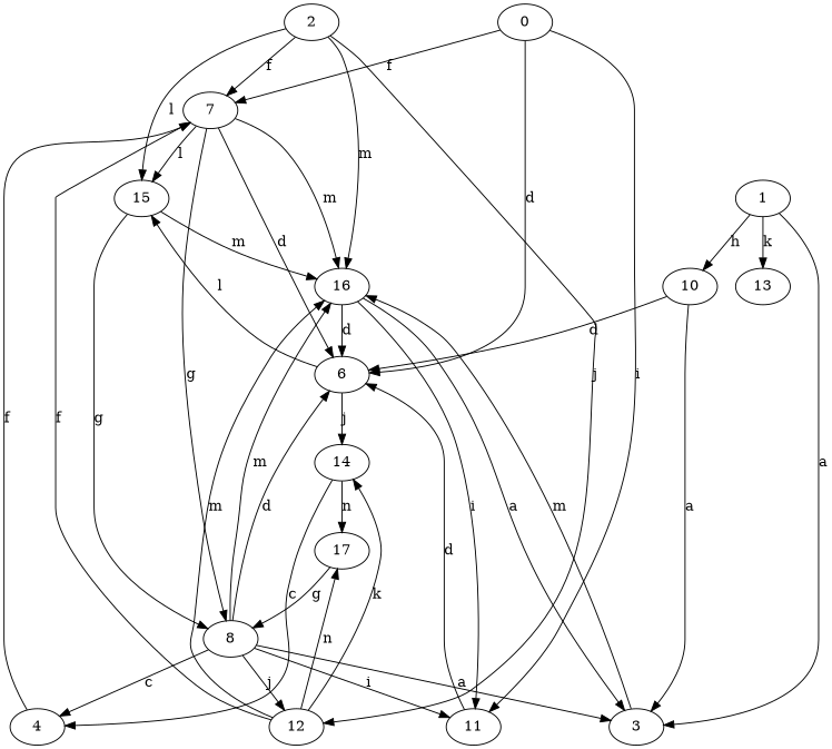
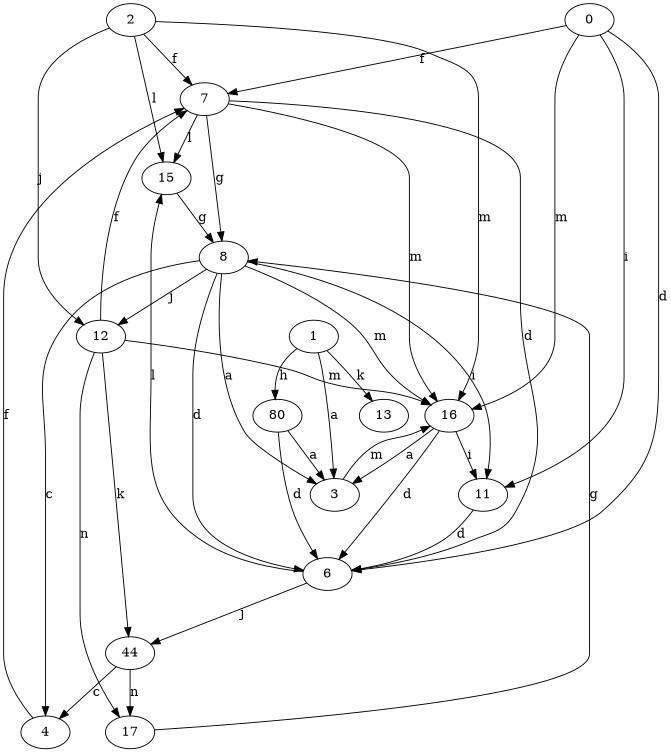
  strict digraph {
    2
    7
    12
    15
    16
    6
    8
    17
-   14
+   14 [label=44]
    11
    3
    0
    4
    1
-   10
+   10 [label=80]
    13
    2 -> 7 [label=f]
    2 -> 12 [label=j]
    2 -> 15 [label=l]
    2 -> 16 [label=m]
    7 -> 15 [label=l]
    7 -> 16 [label=m]
    7 -> 6 [label=d]
    7 -> 8 [label=g]
    12 -> 7 [label=f]
    12 -> 16 [label=m]
    12 -> 17 [label=n]
    12 -> 14 [label=k]
-   15 -> 16 [label=m]
+   0 -> 16 [label=m]
    15 -> 8 [label=g]
    16 -> 6 [label=d]
    16 -> 11 [label=i]
    16 -> 3 [label=a]
    6 -> 15 [label=l]
    6 -> 14 [label=j]
    8 -> 12 [label=j]
    8 -> 16 [label=m]
    8 -> 6 [label=d]
    8 -> 11 [label=i]
    8 -> 3 [label=a]
    8 -> 4 [label=c]
    17 -> 8 [label=g]
    14 -> 17 [label=n]
    14 -> 4 [label=c]
    11 -> 6 [label=d]
    3 -> 16 [label=m]
    0 -> 7 [label=f]
    0 -> 6 [label=d]
    0 -> 11 [label=i]
    4 -> 7 [label=f]
    1 -> 3 [label=a]
    1 -> 10 [label=h]
    1 -> 13 [label=k]
    10 -> 6 [label=d]
    10 -> 3 [label=a]
  }
